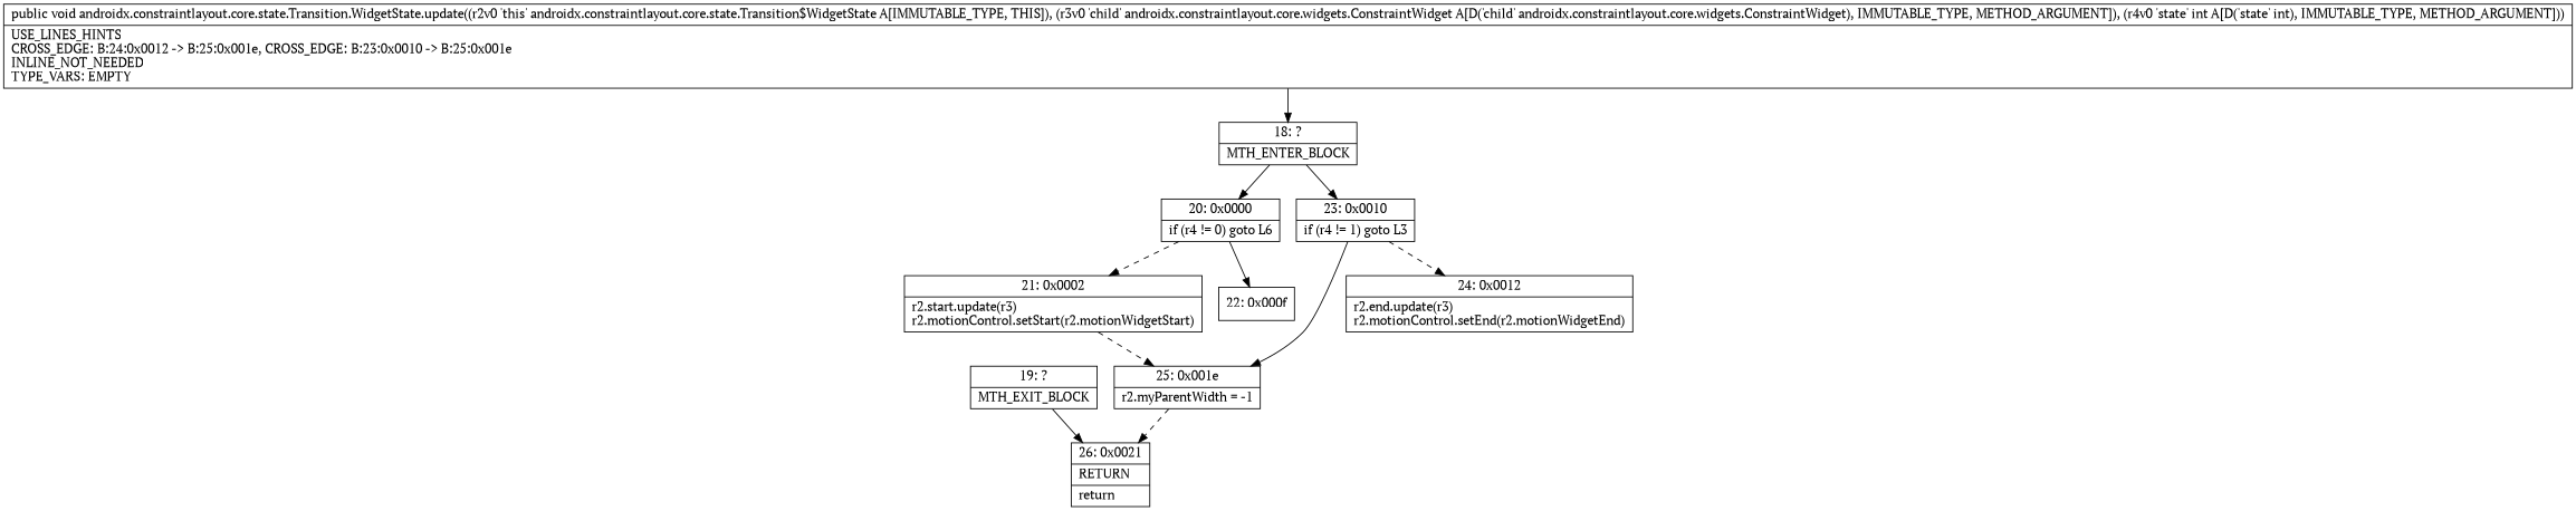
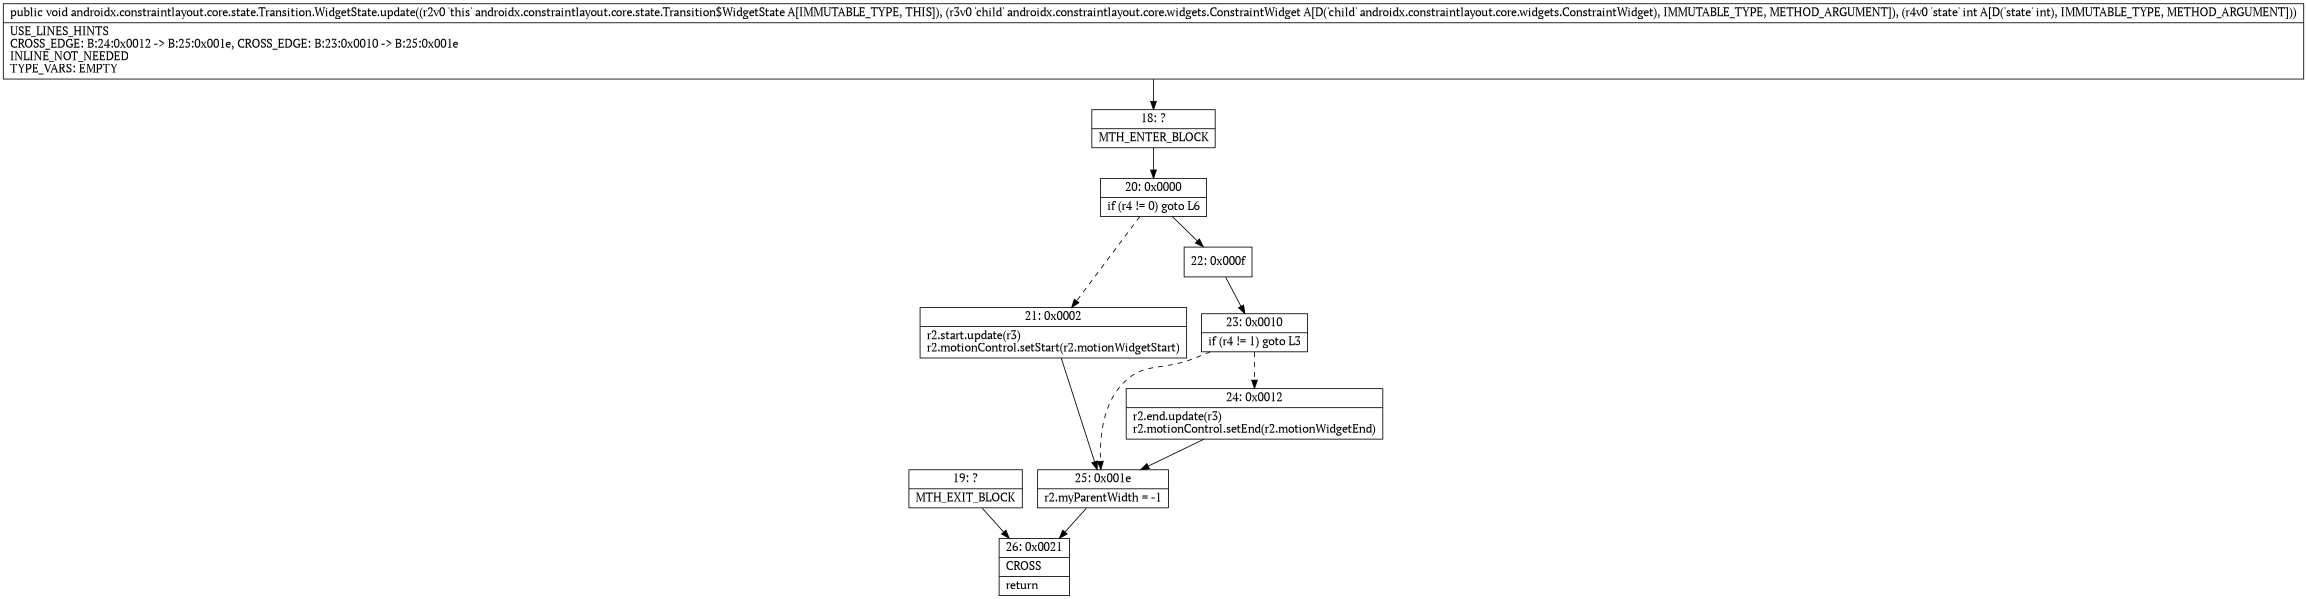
  digraph {
    fontname="PT Serif"
    node [fontname="PT Serif" shape=record]
    edge [fontname="PT Serif"]
    n1 [label="{18\:\ ?|MTH_ENTER_BLOCK\l}"]
    n2 [label="{20\:\ 0x0000|if (r4 != 0) goto L6\l}"]
    n3 [label="{21\:\ 0x0002|r2.start.update(r3)\lr2.motionControl.setStart(r2.motionWidgetStart)\l}"]
    n4 [label="{22\:\ 0x000f}"]
    n5 [label="{25\:\ 0x001e|r2.myParentWidth = \-1\l}"]
    n6 [label="{23\:\ 0x0010|if (r4 != 1) goto L3\l}"]
-   n7 [label="{26\:\ 0x0021|RETURN\l|return\l}"]
+   n7 [label="{26\:\ 0x0021|CROSS\l|return\l}"]
    n8 [label="{19\:\ ?|MTH_EXIT_BLOCK\l}"]
    n9 [label="{24\:\ 0x0012|r2.end.update(r3)\lr2.motionControl.setEnd(r2.motionWidgetEnd)\l}"]
    n10 [label="{public void androidx.constraintlayout.core.state.Transition.WidgetState.update((r2v0 'this' androidx.constraintlayout.core.state.Transition$WidgetState A[IMMUTABLE_TYPE, THIS]), (r3v0 'child' androidx.constraintlayout.core.widgets.ConstraintWidget A[D('child' androidx.constraintlayout.core.widgets.ConstraintWidget), IMMUTABLE_TYPE, METHOD_ARGUMENT]), (r4v0 'state' int A[D('state' int), IMMUTABLE_TYPE, METHOD_ARGUMENT]))  | USE_LINES_HINTS\lCROSS_EDGE: B:24:0x0012 \-\> B:25:0x001e, CROSS_EDGE: B:23:0x0010 \-\> B:25:0x001e\lINLINE_NOT_NEEDED\lTYPE_VARS: EMPTY\l}"]
    n1 -> n2
    n2 -> n3 [style=dashed]
    n2 -> n4
-   n3 -> n5 [style=dashed]
-   n1 -> n6
-   n5 -> n7 [style=dashed]
-   n6 -> n5
+   n3 -> n5
+   n4 -> n6
+   n5 -> n7
+   n6 -> n5 [style=dashed]
    n6 -> n9 [style=dashed]
    n8 -> n7
+   n9 -> n5
    n10 -> n1
  }
